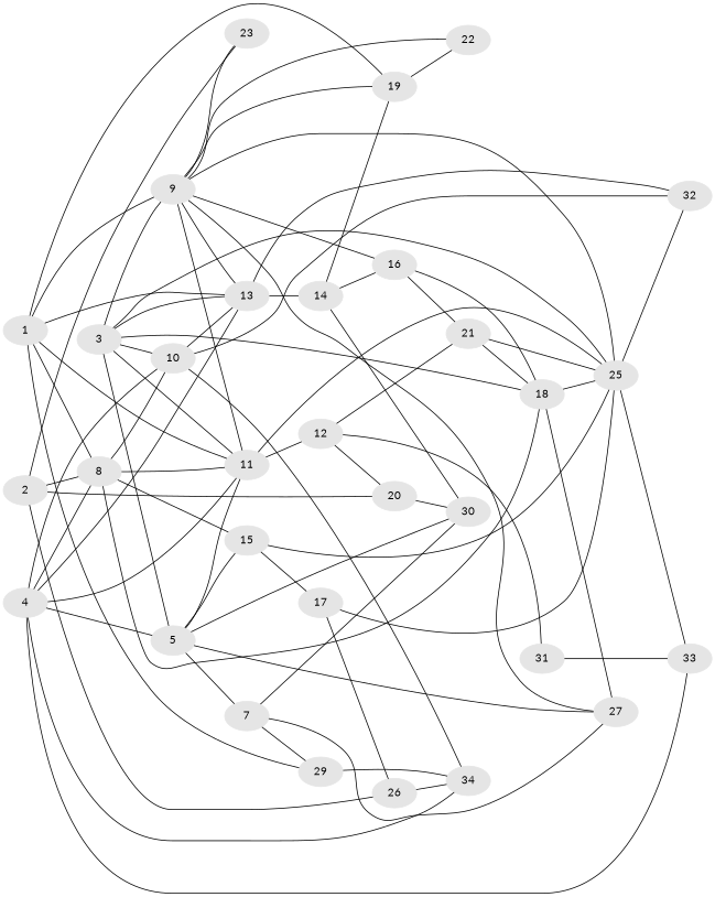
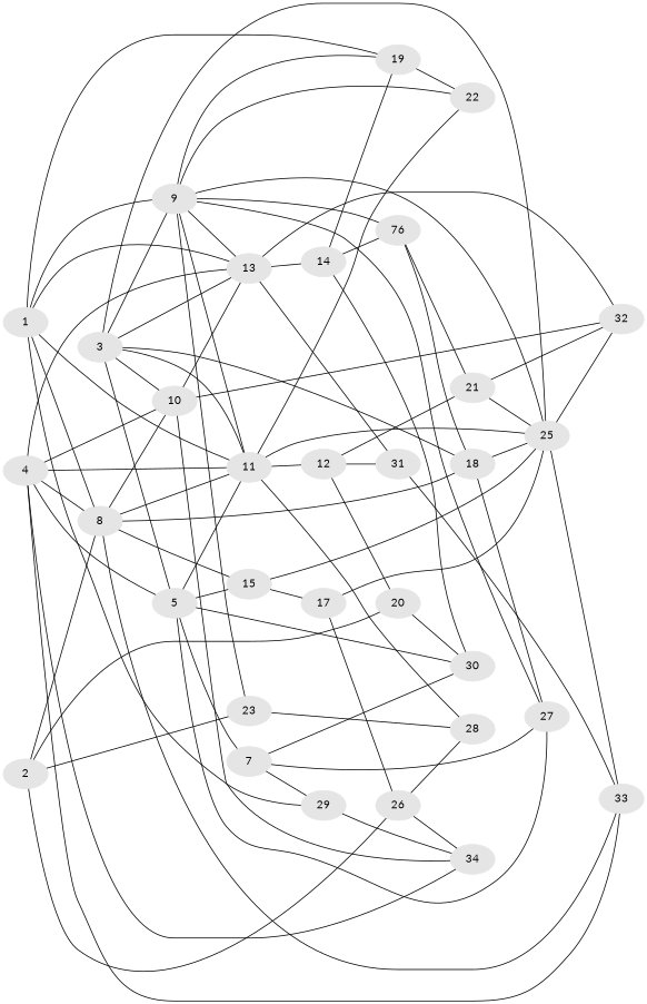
  graph {
    fontname=Lato
    rankdir=LR
    node [color=gray90 fontname=Lato style=filled]
    edge [fontname=Lato weight=1.0]
    1
    8
    9
    11
    13
    19
    29
    10
    33
    15
    18
    23
    25
    27
-   16
+   16 [label=76]
    22
+   28
    12
    31
    32
    14
    34
    2
    20
    26
    30
    3
    5
    7
    4
    17
    21
    1 -- 8
    1 -- 9 [weight=2.0]
    1 -- 11
    1 -- 13
    1 -- 19
    1 -- 29 [weight=2.0]
    8 -- 11
    8 -- 10
+   8 -- 33
    8 -- 15
    8 -- 18
    9 -- 11
    9 -- 13
    9 -- 19
    9 -- 23
    9 -- 25
    9 -- 27
    9 -- 16
    9 -- 22 [weight=2.0]
    11 -- 25
+   11 -- 22
+   11 -- 28
    11 -- 12
+   13 -- 31
    13 -- 32
    13 -- 14
    19 -- 22
    29 -- 34
    10 -- 13 [weight=2.0]
    10 -- 32
    10 -- 34
    15 -- 25
    15 -- 17
    18 -- 25
    18 -- 27
+   23 -- 28
    25 -- 33
    25 -- 32
    16 -- 18
    16 -- 21
    12 -- 31
    12 -- 20
    12 -- 21
    31 -- 33
    14 -- 19
    14 -- 16
    14 -- 30
    2 -- 8
    2 -- 23
    2 -- 20
    2 -- 26
    20 -- 30
+   26 -- 28
    26 -- 34
    3 -- 9
    3 -- 11
    3 -- 13
    3 -- 10
    3 -- 18
    3 -- 25
    3 -- 5 [weight=2.0]
    5 -- 11
    5 -- 15
    5 -- 27
    5 -- 30
    5 -- 7
    7 -- 29
    7 -- 27
    7 -- 30
    4 -- 8
    4 -- 11 [weight=3.0]
    4 -- 13
    4 -- 10 [weight=2.0]
    4 -- 33
    4 -- 34
    4 -- 5
    17 -- 25 [weight=2.0]
    17 -- 26
    21 -- 25
-   21 -- 18
+   21 -- 32
  }
